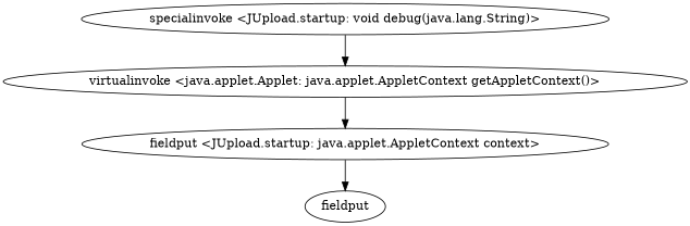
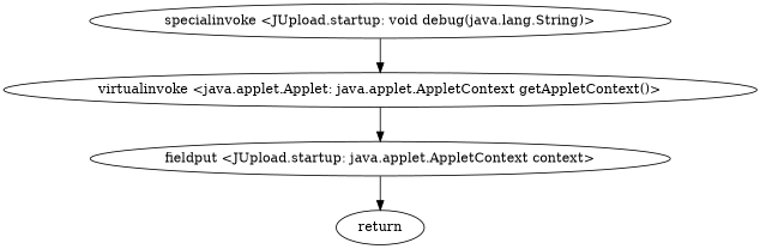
  digraph {
    "specialinvoke <JUpload.startup: void debug(java.lang.String)>"
    "virtualinvoke <java.applet.Applet: java.applet.AppletContext getAppletContext()>"
    "fieldput <JUpload.startup: java.applet.AppletContext context>"
-   return [label=fieldput]
+   return
    "specialinvoke <JUpload.startup: void debug(java.lang.String)>" -> "virtualinvoke <java.applet.Applet: java.applet.AppletContext getAppletContext()>"
    "virtualinvoke <java.applet.Applet: java.applet.AppletContext getAppletContext()>" -> "fieldput <JUpload.startup: java.applet.AppletContext context>"
    "fieldput <JUpload.startup: java.applet.AppletContext context>" -> return
  }
